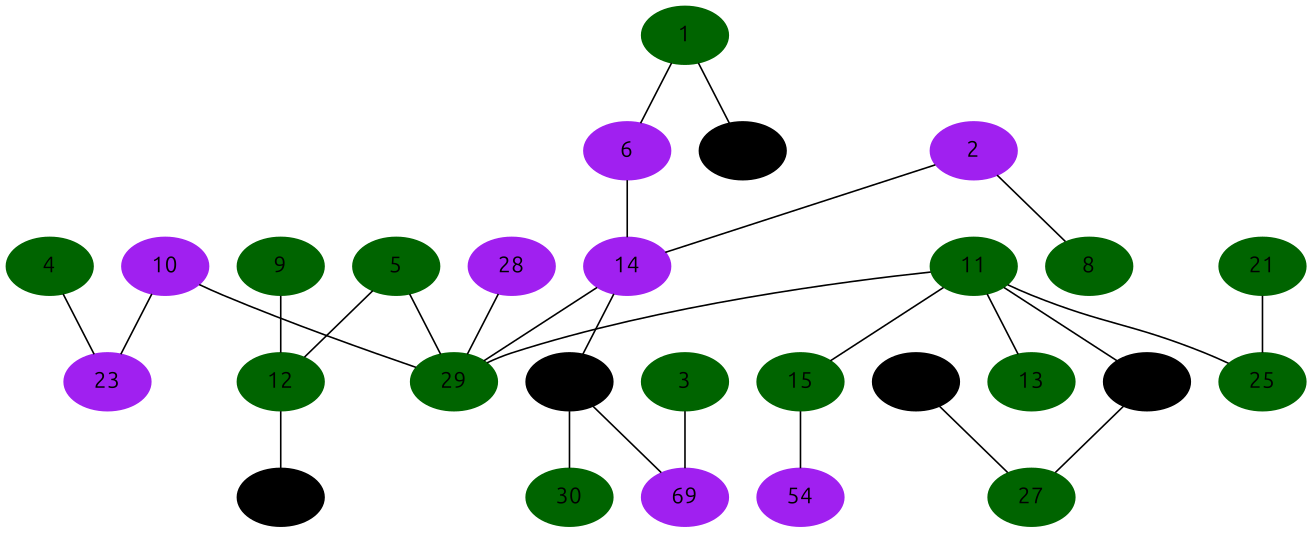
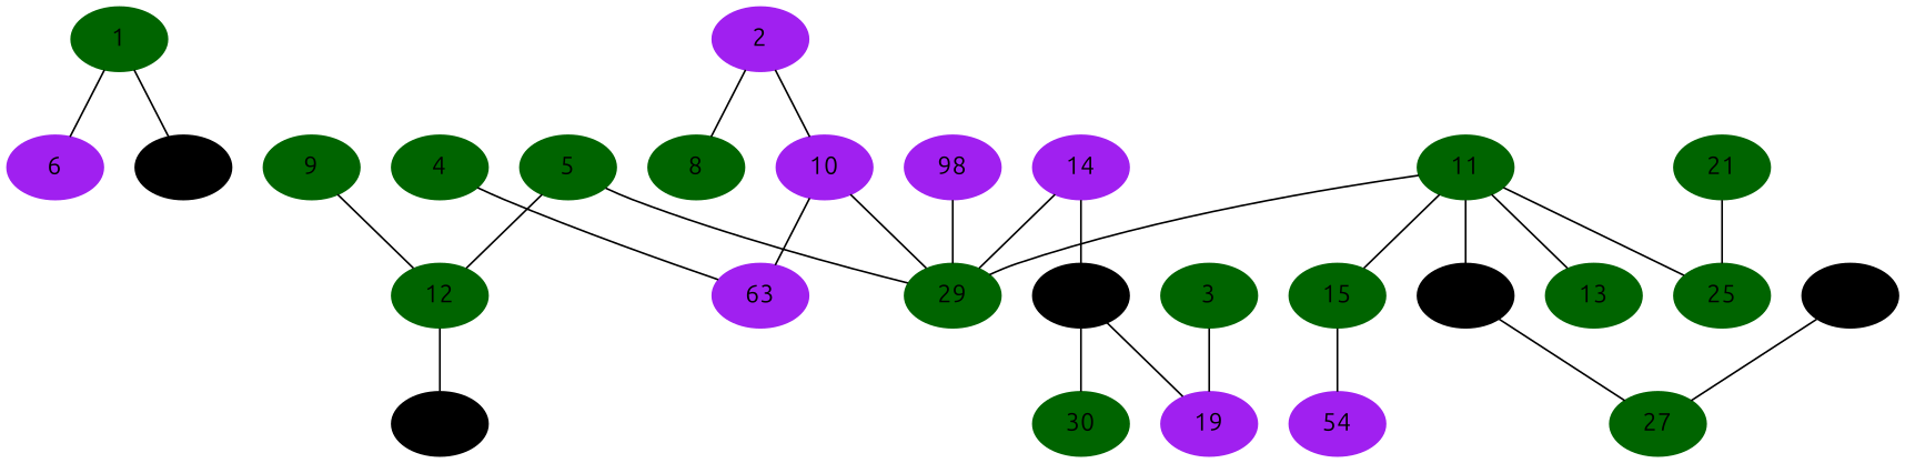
  graph {
    fontname=Ubuntu
    node [color=darkgreen fontname=Ubuntu style=filled]
    edge [fontname=Ubuntu weight=1.0]
    6 [color=purple]
    1
    7 [color=black]
    14 [color=purple]
    2 [color=purple]
    8
    10 [color=purple]
-   23 [color=purple]
+   23 [color=purple label=63]
    29
-   19 [color=purple label=69]
+   19 [color=purple]
    3
    4
    5
    12
    22 [color=black]
    17 [color=black]
    9
    11
    13
    15
    18 [color=black]
    25
    n23 [color=purple label=54]
    27
    30
    20 [color=black]
    21
-   28 [color=purple]
-   6 -- 14
+   28 [color=purple label=98]
    1 -- 6
    1 -- 7
    14 -- 29
    14 -- 17
    2 -- 8
-   2 -- 14
+   2 -- 10
    10 -- 23
    10 -- 29
    3 -- 19
    4 -- 23
    5 -- 29
    5 -- 12
    12 -- 22
    17 -- 19
    17 -- 30
    9 -- 12
    11 -- 29
    11 -- 13
    11 -- 15
    11 -- 18
    11 -- 25
    15 -- n23
    18 -- 27
    20 -- 27
    21 -- 25
    28 -- 29
  }
